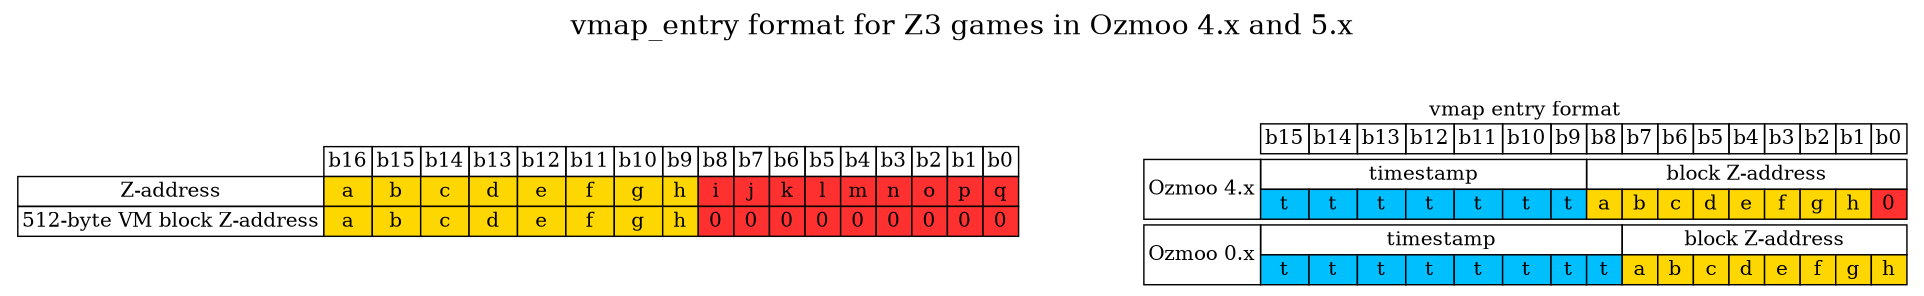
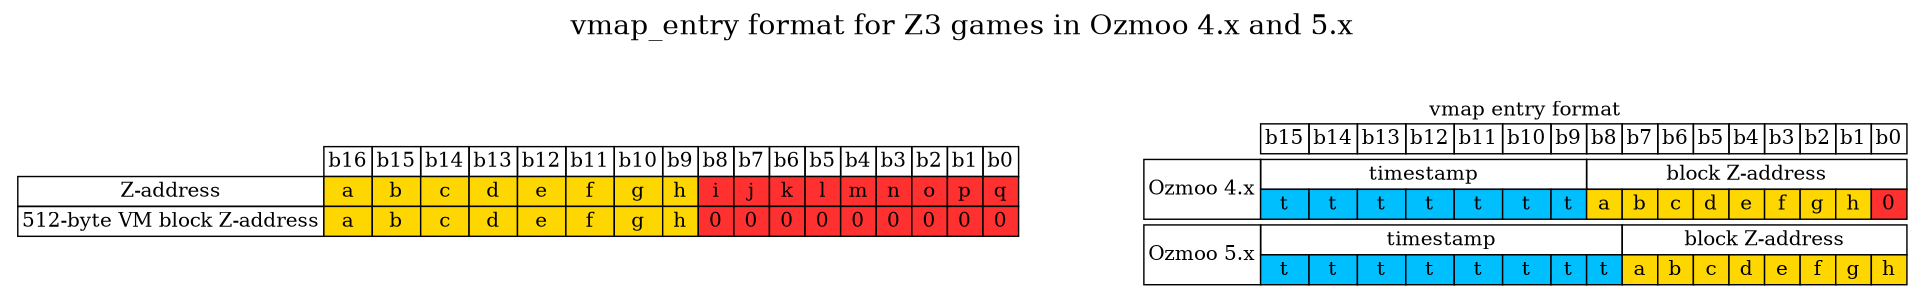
  digraph {
    fontsize=20
    forcelabels=true
    label="vmap_entry format for Z3 games in Ozmoo 4.x and 5.x"
    labelloc=t
    nodesep=1
    rankdir=TB
    node [shape=plaintext]
    n1 [label=<     <table border="0" cellborder="1" cellspacing="0">         <tr> 	    <td border="0"></td> 	    <td>b16</td> 	    <td>b15</td> 	    <td>b14</td> 	    <td>b13</td> 	    <td>b12</td> 	    <td>b11</td> 	    <td>b10</td> 	    <td>b9</td> 	    <td>b8</td> 	    <td>b7</td> 	    <td>b6</td> 	    <td>b5</td> 	    <td>b4</td> 	    <td>b3</td> 	    <td>b2</td> 	    <td>b1</td> 	    <td>b0</td> 	</tr> 	<tr> 	    <td>Z-address</td> 	    <td bgcolor="gold1">a</td> 	    <td bgcolor="gold1">b</td> 	    <td bgcolor="gold1">c</td> 	    <td bgcolor="gold1">d</td> 	    <td bgcolor="gold1">e</td> 	    <td bgcolor="gold1">f</td> 	    <td bgcolor="gold1">g</td> 	    <td bgcolor="gold1">h</td> 	    <!-- TODO: Should these be gold1? They *are* useful in a general address, just not in a block address --> 	    <td bgcolor="firebrick1">i</td> 	    <td bgcolor="firebrick1">j</td> 	    <td bgcolor="firebrick1">k</td> 	    <td bgcolor="firebrick1">l</td> 	    <td bgcolor="firebrick1">m</td> 	    <td bgcolor="firebrick1">n</td> 	    <td bgcolor="firebrick1">o</td> 	    <td bgcolor="firebrick1">p</td> 	    <td bgcolor="firebrick1">q</td> 	</tr> 	<tr> 	    <td>512-byte VM block Z-address</td> 	    <td bgcolor="gold1">a</td> 	    <td bgcolor="gold1">b</td> 	    <td bgcolor="gold1">c</td> 	    <td bgcolor="gold1">d</td> 	    <td bgcolor="gold1">e</td> 	    <td bgcolor="gold1">f</td> 	    <td bgcolor="gold1">g</td> 	    <td bgcolor="gold1">h</td> 	    <td bgcolor="firebrick1">0</td> 	    <td bgcolor="firebrick1">0</td> 	    <td bgcolor="firebrick1">0</td> 	    <td bgcolor="firebrick1">0</td> 	    <td bgcolor="firebrick1">0</td> 	    <td bgcolor="firebrick1">0</td> 	    <td bgcolor="firebrick1">0</td> 	    <td bgcolor="firebrick1">0</td> 	    <td bgcolor="firebrick1">0</td> 	</tr>     </table>>]
-   n2 [label=<     <table border="0" cellborder="1" cellspacing="0"> 	<tr> 	    <td colspan="17" border="0">vmap entry format</td> 	</tr> 	<tr> 	    <td border="0"></td> 	    <td>b15</td> 	    <td>b14</td> 	    <td>b13</td> 	    <td>b12</td> 	    <td>b11</td> 	    <td>b10</td> 	    <td>b9</td> 	    <td>b8</td> 	    <td>b7</td> 	    <td>b6</td> 	    <td>b5</td> 	    <td>b4</td> 	    <td>b3</td> 	    <td>b2</td> 	    <td>b1</td> 	    <td>b0</td> 	</tr> 	<tr cellspacing="10"> 	    <td colspan="17" border="0"></td> 	</tr> 	<tr> 	    <td rowspan="2">Ozmoo 4.x</td> 	    <td colspan="7">timestamp</td> 	    <td colspan="9">block Z-address</td> 	</tr> 	<tr> 	    <td bgcolor="deepskyblue1">t</td> 	    <td bgcolor="deepskyblue1">t</td> 	    <td bgcolor="deepskyblue1">t</td> 	    <td bgcolor="deepskyblue1">t</td> 	    <td bgcolor="deepskyblue1">t</td> 	    <td bgcolor="deepskyblue1">t</td> 	    <td bgcolor="deepskyblue1">t</td> 	    <td bgcolor="gold1">a</td> 	    <td bgcolor="gold1">b</td> 	    <td bgcolor="gold1">c</td> 	    <td bgcolor="gold1">d</td> 	    <td bgcolor="gold1">e</td> 	    <td bgcolor="gold1">f</td> 	    <td bgcolor="gold1">g</td> 	    <td bgcolor="gold1">h</td> 	    <td bgcolor="firebrick1">0</td> 	</tr> 	<tr cellspacing="10"> 	    <td colspan="17" border="0"></td> 	</tr> 	<tr> 	    <td rowspan="2">Ozmoo 0.x</td> 	    <td colspan="8">timestamp</td> 	    <td colspan="8">block Z-address</td> 	</tr> 	<tr> 	    <td bgcolor="deepskyblue1">t</td> 	    <td bgcolor="deepskyblue1">t</td> 	    <td bgcolor="deepskyblue1">t</td> 	    <td bgcolor="deepskyblue1">t</td> 	    <td bgcolor="deepskyblue1">t</td> 	    <td bgcolor="deepskyblue1">t</td> 	    <td bgcolor="deepskyblue1">t</td> 	    <td bgcolor="deepskyblue1">t</td> 	    <td bgcolor="gold1">a</td> 	    <td bgcolor="gold1">b</td> 	    <td bgcolor="gold1">c</td> 	    <td bgcolor="gold1">d</td> 	    <td bgcolor="gold1">e</td> 	    <td bgcolor="gold1">f</td> 	    <td bgcolor="gold1">g</td> 	    <td bgcolor="gold1">h</td> 	</tr>     </table>>]
+   n2 [label=<     <table border="0" cellborder="1" cellspacing="0"> 	<tr> 	    <td colspan="17" border="0">vmap entry format</td> 	</tr> 	<tr> 	    <td border="0"></td> 	    <td>b15</td> 	    <td>b14</td> 	    <td>b13</td> 	    <td>b12</td> 	    <td>b11</td> 	    <td>b10</td> 	    <td>b9</td> 	    <td>b8</td> 	    <td>b7</td> 	    <td>b6</td> 	    <td>b5</td> 	    <td>b4</td> 	    <td>b3</td> 	    <td>b2</td> 	    <td>b1</td> 	    <td>b0</td> 	</tr> 	<tr cellspacing="10"> 	    <td colspan="17" border="0"></td> 	</tr> 	<tr> 	    <td rowspan="2">Ozmoo 4.x</td> 	    <td colspan="7">timestamp</td> 	    <td colspan="9">block Z-address</td> 	</tr> 	<tr> 	    <td bgcolor="deepskyblue1">t</td> 	    <td bgcolor="deepskyblue1">t</td> 	    <td bgcolor="deepskyblue1">t</td> 	    <td bgcolor="deepskyblue1">t</td> 	    <td bgcolor="deepskyblue1">t</td> 	    <td bgcolor="deepskyblue1">t</td> 	    <td bgcolor="deepskyblue1">t</td> 	    <td bgcolor="gold1">a</td> 	    <td bgcolor="gold1">b</td> 	    <td bgcolor="gold1">c</td> 	    <td bgcolor="gold1">d</td> 	    <td bgcolor="gold1">e</td> 	    <td bgcolor="gold1">f</td> 	    <td bgcolor="gold1">g</td> 	    <td bgcolor="gold1">h</td> 	    <td bgcolor="firebrick1">0</td> 	</tr> 	<tr cellspacing="10"> 	    <td colspan="17" border="0"></td> 	</tr> 	<tr> 	    <td rowspan="2">Ozmoo 5.x</td> 	    <td colspan="8">timestamp</td> 	    <td colspan="8">block Z-address</td> 	</tr> 	<tr> 	    <td bgcolor="deepskyblue1">t</td> 	    <td bgcolor="deepskyblue1">t</td> 	    <td bgcolor="deepskyblue1">t</td> 	    <td bgcolor="deepskyblue1">t</td> 	    <td bgcolor="deepskyblue1">t</td> 	    <td bgcolor="deepskyblue1">t</td> 	    <td bgcolor="deepskyblue1">t</td> 	    <td bgcolor="deepskyblue1">t</td> 	    <td bgcolor="gold1">a</td> 	    <td bgcolor="gold1">b</td> 	    <td bgcolor="gold1">c</td> 	    <td bgcolor="gold1">d</td> 	    <td bgcolor="gold1">e</td> 	    <td bgcolor="gold1">f</td> 	    <td bgcolor="gold1">g</td> 	    <td bgcolor="gold1">h</td> 	</tr>     </table>>]
  }
